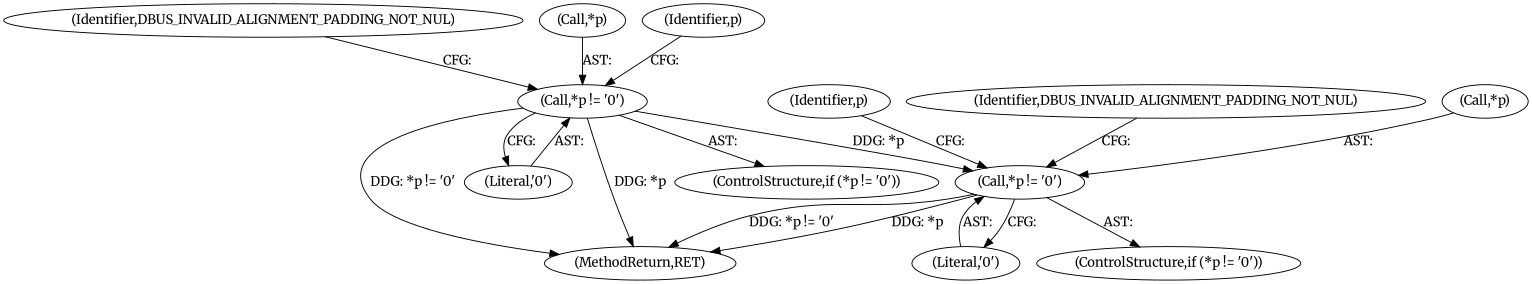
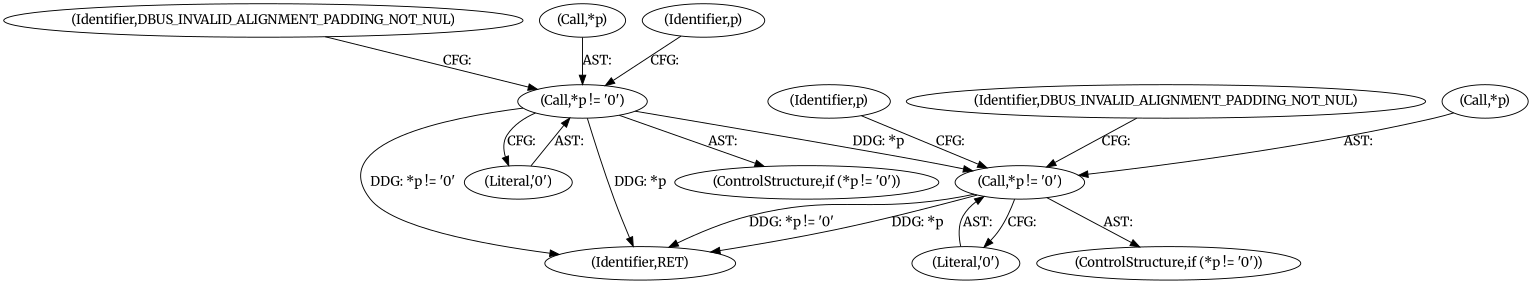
  digraph {
    fontname=Merriweather
    node [fontname=Merriweather]
    edge [fontname=Merriweather]
    n1 [label="(Call,*p != '\0')"]
-   n2 [label="(MethodReturn,RET)"]
+   n2 [label="(Identifier,RET)"]
    n3 [label="(ControlStructure,if (*p != '\0'))"]
    n4 [label="(Literal,'\0')"]
    n5 [label="(Call,*p != '\0')"]
    n6 [label="(ControlStructure,if (*p != '\0'))"]
    n7 [label="(Literal,'\0')"]
    n8 [label="(Call,*p)"]
    n9 [label="(Identifier,p)"]
    n10 [label="(Identifier,DBUS_INVALID_ALIGNMENT_PADDING_NOT_NUL)"]
    n11 [label="(Identifier,DBUS_INVALID_ALIGNMENT_PADDING_NOT_NUL)"]
    n12 [label="(Call,*p)"]
    n13 [label="(Identifier,p)"]
    n1 -> n2 [label="DDG: *p != '\0'"]
    n1 -> n2 [label="DDG: *p"]
    n1 -> n3 [label="AST: "]
    n1 -> n4 [label="CFG: "]
    n4 -> n1 [label="AST: "]
    n5 -> n1 [label="DDG: *p"]
    n5 -> n2 [label="DDG: *p"]
    n5 -> n2 [label="DDG: *p != '\0'"]
    n5 -> n6 [label="AST: "]
    n5 -> n7 [label="CFG: "]
    n7 -> n5 [label="AST: "]
    n8 -> n1 [label="AST: "]
    n9 -> n1 [label="CFG: "]
    n10 -> n1 [label="CFG: "]
    n11 -> n5 [label="CFG: "]
    n12 -> n5 [label="AST: "]
    n13 -> n5 [label="CFG: "]
  }
